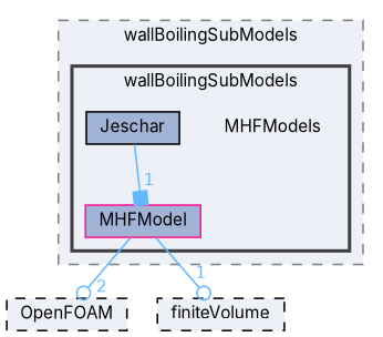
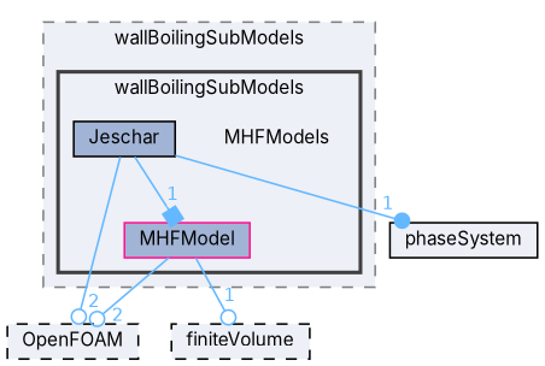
  digraph {
    compound=true
    fontname=Inter
    node [color=black fontname=Inter fontsize=10 shape=box fillcolor="#edf0f7" style=filled]
    edge [arrowhead=odot color=steelblue1 fontcolor=steelblue1 fontname=Inter fontsize=10 headlabel=1 labeldistance=1.5 labelfontname=Helvetica labelfontsize=10]
    n1 [height=0.2 label=MHFModels shape=plaintext width=0.4 fillcolor="" style=""]
    n2 [fillcolor="#a2b4d6" height=0.2 label=Jeschar width=0.4]
    n3 [color=deeppink fillcolor="#a2b4d6" height=0.2 label=MHFModel width=0.4]
    n4 [height=0.2 label=OpenFOAM style="filled,dashed" width=0.4]
+   n5 [height=0.2 label=phaseSystem width=0.4]
    n6 [height=0.2 label=finiteVolume style="filled,dashed" width=0.4]
    subgraph cluster_1 {
      bgcolor="#edf0f7"
      fontsize=10
      label=wallBoilingSubModels
      pencolor=grey50
      style="filled,dashed"
      subgraph cluster_2 {
        bgcolor="#edf0f7"
        fontsize=10
        label=wallBoilingSubModels
        pencolor=grey25
        style="filled,bold"
        n1
        n2
        n3
      }
    }
    n2 -> n3 [arrowhead=box]
+   n2 -> n4 [headlabel=2]
+   n2 -> n5 [arrowhead=dot]
    n3 -> n4 [headlabel=2]
    n3 -> n6
  }
